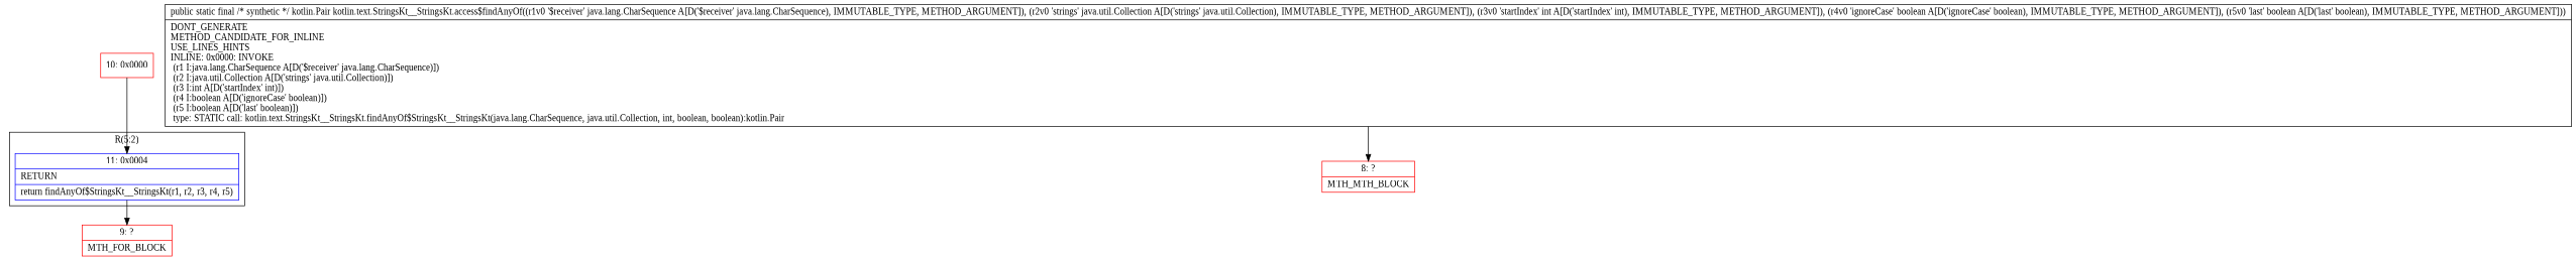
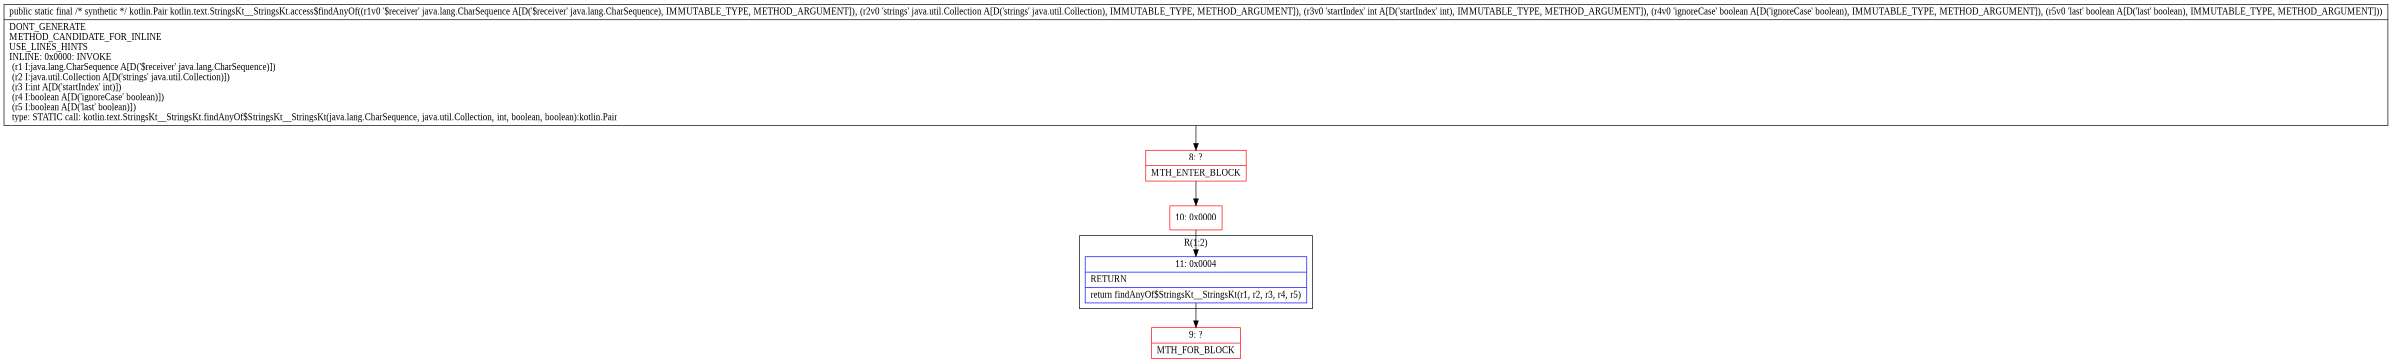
  digraph {
    fontname="Liberation Serif"
    node [color=red fontname="Liberation Serif" shape=record]
    edge [fontname="Liberation Serif"]
    n1 [color=blue label="{11\:\ 0x0004|RETURN\l|return findAnyOf$StringsKt__StringsKt(r1, r2, r3, r4, r5)\l}"]
    n2 [label="{9\:\ ?|MTH_FOR_BLOCK\l}"]
-   n3 [label="{8\:\ ?|MTH_MTH_BLOCK\l}"]
+   n3 [label="{8\:\ ?|MTH_ENTER_BLOCK\l}"]
    n4 [label="{10\:\ 0x0000}"]
    n5 [label="{public static final \/* synthetic *\/ kotlin.Pair kotlin.text.StringsKt__StringsKt.access$findAnyOf((r1v0 '$receiver' java.lang.CharSequence A[D('$receiver' java.lang.CharSequence), IMMUTABLE_TYPE, METHOD_ARGUMENT]), (r2v0 'strings' java.util.Collection A[D('strings' java.util.Collection), IMMUTABLE_TYPE, METHOD_ARGUMENT]), (r3v0 'startIndex' int A[D('startIndex' int), IMMUTABLE_TYPE, METHOD_ARGUMENT]), (r4v0 'ignoreCase' boolean A[D('ignoreCase' boolean), IMMUTABLE_TYPE, METHOD_ARGUMENT]), (r5v0 'last' boolean A[D('last' boolean), IMMUTABLE_TYPE, METHOD_ARGUMENT]))  | DONT_GENERATE\lMETHOD_CANDIDATE_FOR_INLINE\lUSE_LINES_HINTS\lINLINE: 0x0000: INVOKE  \l  (r1 I:java.lang.CharSequence A[D('$receiver' java.lang.CharSequence)])\l  (r2 I:java.util.Collection A[D('strings' java.util.Collection)])\l  (r3 I:int A[D('startIndex' int)])\l  (r4 I:boolean A[D('ignoreCase' boolean)])\l  (r5 I:boolean A[D('last' boolean)])\l type: STATIC call: kotlin.text.StringsKt__StringsKt.findAnyOf$StringsKt__StringsKt(java.lang.CharSequence, java.util.Collection, int, boolean, boolean):kotlin.Pair\l}" color=""]
    subgraph cluster_1 {
-     label="R(5:2)"
+     label="R(1:2)"
      n1
    }
    n1 -> n2
+   n3 -> n4
    n4 -> n1
    n5 -> n3
  }
